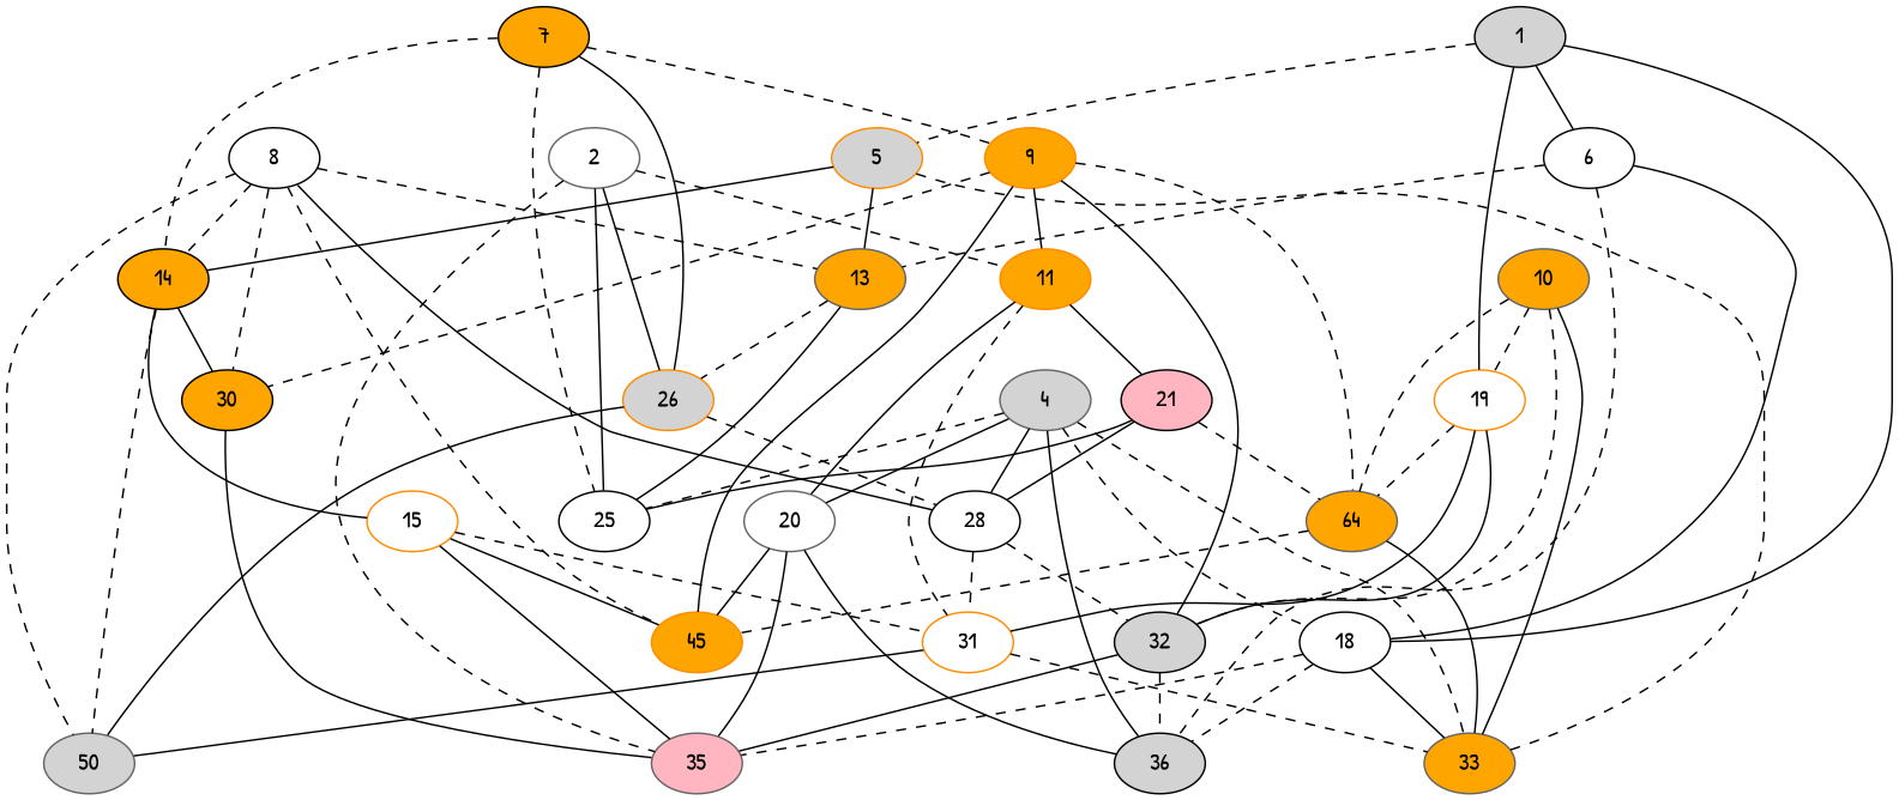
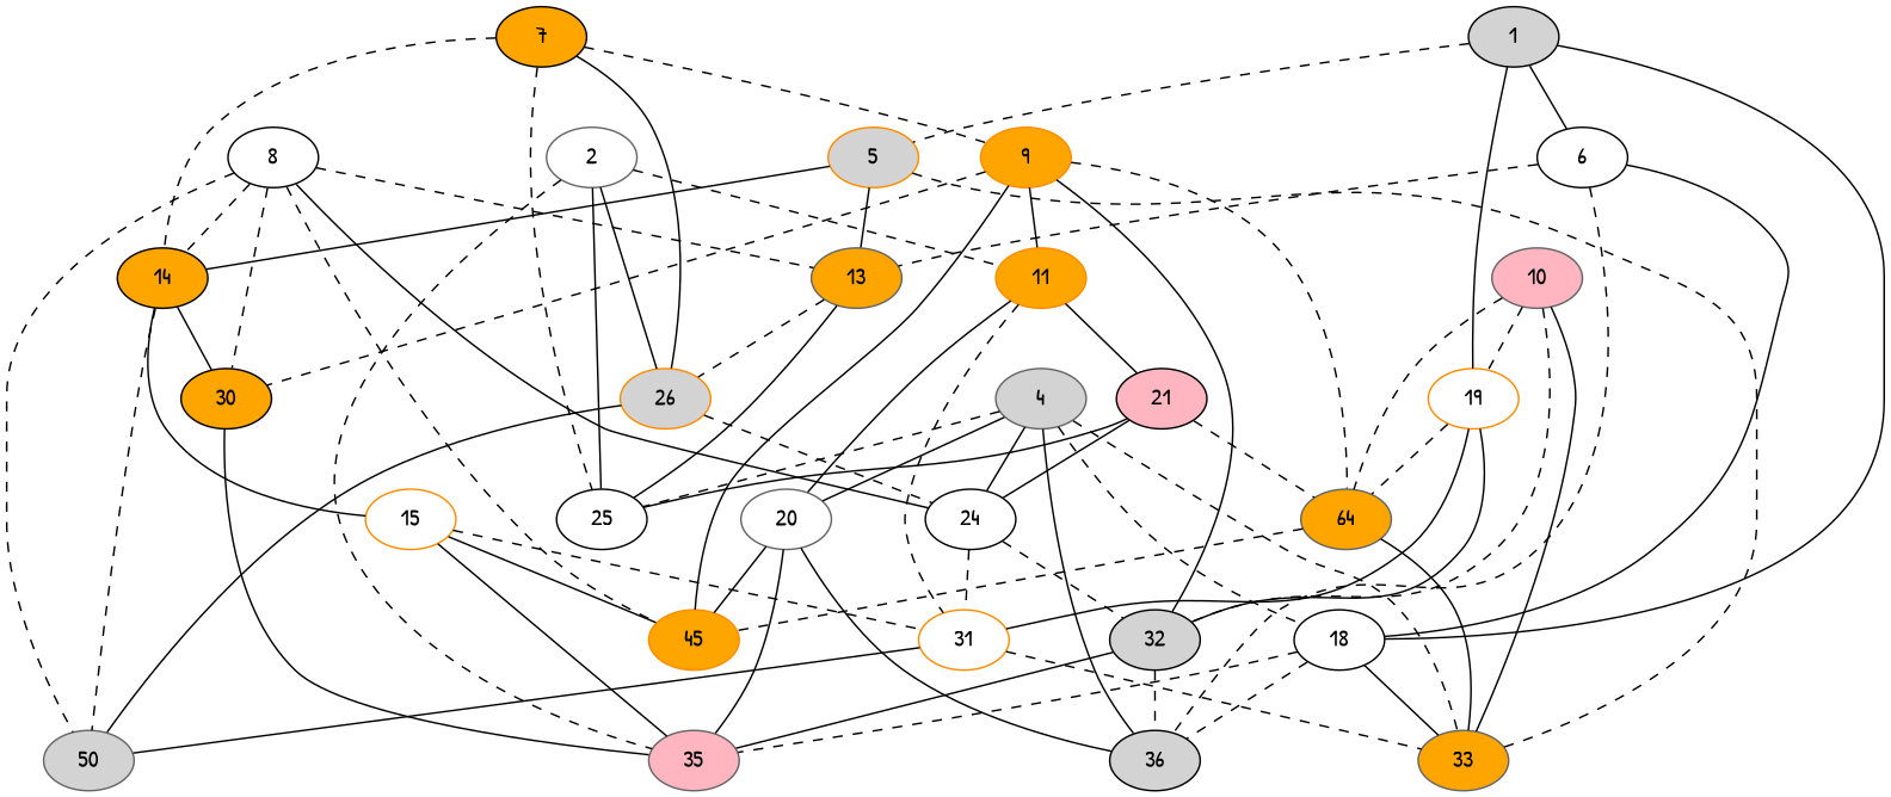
  graph {
    fontname="Patrick Hand"
    node [color=black fillcolor=white fontname="Patrick Hand" style=filled]
    edge [fontname="Patrick Hand" style=solid]
    1 [fillcolor=lightgrey super="+3"]
    5 [color=darkorange fillcolor=lightgrey]
    6
    18 [super="+27"]
    19 [color=darkorange super="+39"]
    33 [color=gray40 fillcolor=orange super="+37"]
    13 [color=gray40 fillcolor=orange super="+41"]
    14 [fillcolor=orange super="+40"]
    36 [fillcolor=lightgrey super="+38"]
    35 [color=gray40 fillcolor=lightpink super="+46"]
    n11 [color=gray40 fillcolor=orange label=64 super="+44"]
    32 [fillcolor=lightgrey super="+49"]
    31 [color=darkorange super="+42"]
    11 [color=darkorange fillcolor=orange super="+17"]
    20 [color=gray40 super="+22"]
    21 [fillcolor=lightpink]
    2 [color=gray40]
    25 [super="+29"]
    26 [color=darkorange fillcolor=lightgrey super="+43"]
-   28 [super="+48"]
+   28 [super="+48" label=24]
    50 [color=gray40 fillcolor=lightgrey]
    4 [color=gray40 fillcolor=lightgrey super="+12"]
    45 [color=darkorange fillcolor=orange super="+47"]
    30 [fillcolor=orange]
    15 [color=darkorange]
    9 [color=darkorange fillcolor=orange super="+23"]
    7 [fillcolor=orange]
    8 [super="+34"]
-   10 [color=gray40 fillcolor=orange]
+   10 [color=gray40 fillcolor=lightpink]
    1 -- 5 [style=dashed]
    1 -- 6
    1 -- 18
    1 -- 19
    5 -- 33 [style=dashed]
    5 -- 13
    5 -- 14
    6 -- 18
    6 -- 13 [style=dashed]
    6 -- 36 [style=dashed]
    18 -- 33
    18 -- 36 [style=dashed]
    18 -- 35 [style=dashed]
    19 -- n11 [style=dashed]
    19 -- 32
    19 -- 31
    13 -- 25
    13 -- 26 [style=dashed weight=2]
    14 -- 50 [style=dashed]
    14 -- 30
    14 -- 15
    n11 -- 33
    n11 -- 45 [style=dashed]
    32 -- 36 [style=dashed]
    32 -- 35
    31 -- 33 [style=dashed]
    31 -- 50
    11 -- 31 [style=dashed]
    11 -- 20 [weight=2]
    11 -- 21
    20 -- 36
    20 -- 35
    20 -- 45
    21 -- n11 [style=dashed]
    21 -- 25
    21 -- 28
    2 -- 35 [style=dashed]
    2 -- 11 [style=dashed]
    2 -- 25
    2 -- 26
    26 -- 28 [style=dashed]
    26 -- 50
    28 -- 32 [style=dashed]
    28 -- 31 [style=dashed]
    4 -- 18 [style=dashed]
    4 -- 33 [style=dashed]
    4 -- 36
    4 -- 20
    4 -- 25 [style=dashed]
    4 -- 28
    30 -- 35
    15 -- 35
    15 -- 31 [style=dashed]
    15 -- 45
    9 -- n11 [style=dashed]
    9 -- 32
    9 -- 11
    9 -- 45
    9 -- 30 [style=dashed]
    7 -- 14 [style=dashed]
    7 -- 25 [style=dashed]
    7 -- 26
    7 -- 9 [style=dashed]
    8 -- 13 [style=dashed]
    8 -- 14 [style=dashed]
    8 -- 28
    8 -- 50 [style=dashed]
    8 -- 45 [style=dashed]
    8 -- 30 [style=dashed]
    10 -- 19 [style=dashed]
    10 -- 33
    10 -- n11 [style=dashed]
    10 -- 32 [style=dashed]
  }
